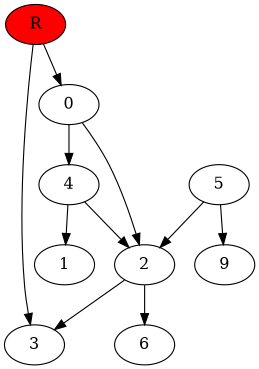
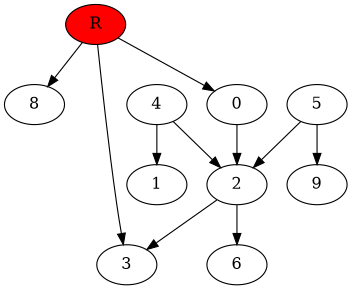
  digraph {
    2
    3
    6
    4
    1
    5
    9
    n8 [label=0]
    R [fillcolor="#ff0000" style=filled]
+   8
    2 -> 3
    2 -> 6
    4 -> 2
    4 -> 1
    5 -> 2
    5 -> 9
    n8 -> 2
-   n8 -> 4
    R -> 3
    R -> n8
+   R -> 8
  }
